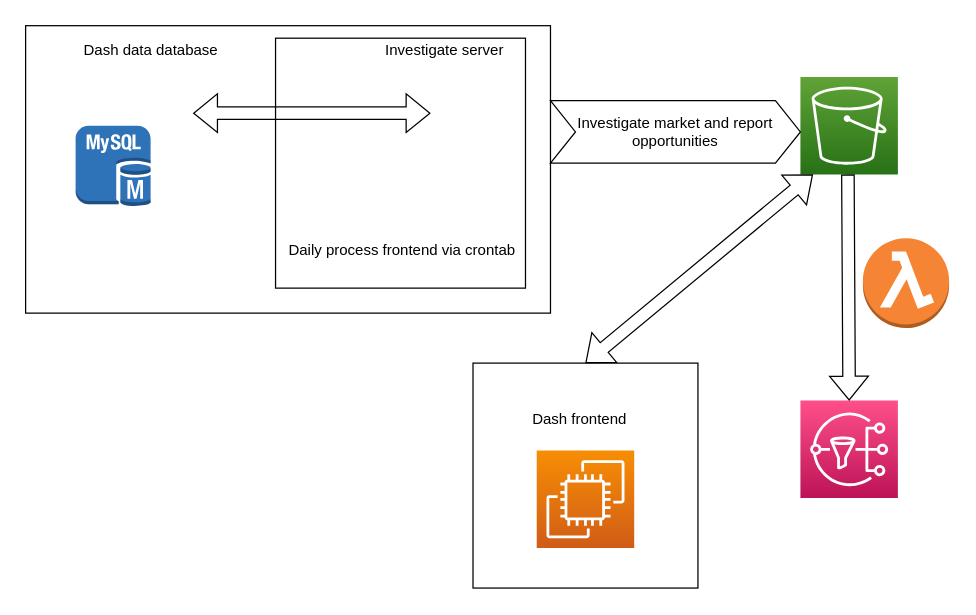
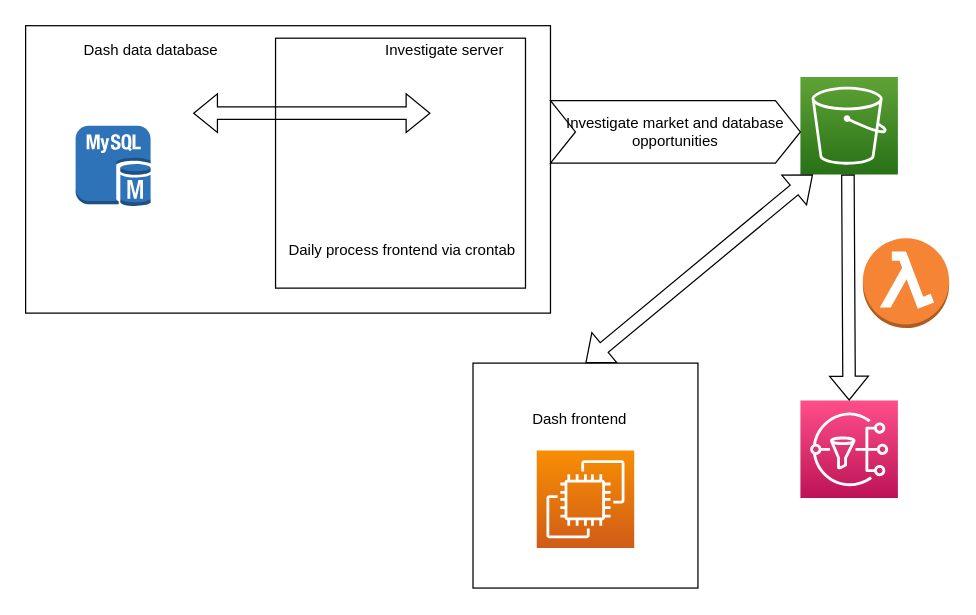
  <mxCell id="0" />
  <mxCell id="1" parent="0" />
  <mxCell id="2" value="" style="whiteSpace=wrap;html=1;aspect=fixed;" vertex="1" parent="1"><mxGeometry x="378" y="290" width="180" height="180" as="geometry" /></mxCell>
  <mxCell id="3" value="" style="rounded=0;whiteSpace=wrap;html=1;" vertex="1" parent="1"><mxGeometry x="20" y="20" width="420" height="230" as="geometry" /></mxCell>
  <mxCell id="4" value="" style="whiteSpace=wrap;html=1;aspect=fixed;" vertex="1" parent="1"><mxGeometry x="220" y="30" width="200" height="200" as="geometry" /></mxCell>
  <mxCell id="5" value="" style="shape=image;html=1;verticalAlign=top;verticalLabelPosition=bottom;labelBackgroundColor=#ffffff;imageAspect=0;aspect=fixed;image=https://cdn1.iconfinder.com/data/icons/fruit-136/64/Fruit_iconfree_Filled_Outline_raspberry-healthy-organic-food-fruit_icon-128.png" vertex="1" parent="1"><mxGeometry x="80" y="50" width="80" height="80" as="geometry" /></mxCell>
  <mxCell id="6" value="" style="shape=image;html=1;verticalAlign=top;verticalLabelPosition=bottom;labelBackgroundColor=#ffffff;imageAspect=0;aspect=fixed;image=https://cdn1.iconfinder.com/data/icons/fruit-136/64/Fruit_iconfree_Filled_Outline_raspberry-healthy-organic-food-fruit_icon-128.png" vertex="1" parent="1"><mxGeometry x="340" y="50" width="80" height="80" as="geometry" /></mxCell>
  <mxCell id="7" value="" style="sketch=0;points=[[0,0,0],[0.25,0,0],[0.5,0,0],[0.75,0,0],[1,0,0],[0,1,0],[0.25,1,0],[0.5,1,0],[0.75,1,0],[1,1,0],[0,0.25,0],[0,0.5,0],[0,0.75,0],[1,0.25,0],[1,0.5,0],[1,0.75,0]];outlineConnect=0;fontColor=#232F3E;gradientColor=#60A337;gradientDirection=north;fillColor=#277116;strokeColor=#ffffff;dashed=0;verticalLabelPosition=bottom;verticalAlign=top;align=center;html=1;fontSize=12;fontStyle=0;aspect=fixed;shape=mxgraph.aws4.resourceIcon;resIcon=mxgraph.aws4.s3;" vertex="1" parent="1"><mxGeometry x="640" y="61" width="78" height="78" as="geometry" /></mxCell>
  <mxCell id="8" value="" style="sketch=0;points=[[0,0,0],[0.25,0,0],[0.5,0,0],[0.75,0,0],[1,0,0],[0,1,0],[0.25,1,0],[0.5,1,0],[0.75,1,0],[1,1,0],[0,0.25,0],[0,0.5,0],[0,0.75,0],[1,0.25,0],[1,0.5,0],[1,0.75,0]];outlineConnect=0;fontColor=#232F3E;gradientColor=#FF4F8B;gradientDirection=north;fillColor=#BC1356;strokeColor=#ffffff;dashed=0;verticalLabelPosition=bottom;verticalAlign=top;align=center;html=1;fontSize=12;fontStyle=0;aspect=fixed;shape=mxgraph.aws4.resourceIcon;resIcon=mxgraph.aws4.sns;" vertex="1" parent="1"><mxGeometry x="640" y="320" width="78" height="78" as="geometry" /></mxCell>
  <mxCell id="9" value="" style="shape=image;html=1;verticalAlign=top;verticalLabelPosition=bottom;labelBackgroundColor=#ffffff;imageAspect=0;aspect=fixed;image=https://cdn4.iconfinder.com/data/icons/scripting-and-programming-languages/512/660277-Python_logo-128.png" vertex="1" parent="1"><mxGeometry x="250" y="68.25" width="128" height="128" as="geometry" /></mxCell>
  <mxCell id="10" value="" style="outlineConnect=0;dashed=0;verticalLabelPosition=bottom;verticalAlign=top;align=center;html=1;shape=mxgraph.aws3.mysql_db_instance;fillColor=#2E73B8;gradientColor=none;" vertex="1" parent="1"><mxGeometry x="60" y="100" width="60" height="64.5" as="geometry" /></mxCell>
  <mxCell id="11" value="" style="sketch=0;points=[[0,0,0],[0.25,0,0],[0.5,0,0],[0.75,0,0],[1,0,0],[0,1,0],[0.25,1,0],[0.5,1,0],[0.75,1,0],[1,1,0],[0,0.25,0],[0,0.5,0],[0,0.75,0],[1,0.25,0],[1,0.5,0],[1,0.75,0]];outlineConnect=0;fontColor=#232F3E;gradientColor=#F78E04;gradientDirection=north;fillColor=#D05C17;strokeColor=#ffffff;dashed=0;verticalLabelPosition=bottom;verticalAlign=top;align=center;html=1;fontSize=12;fontStyle=0;aspect=fixed;shape=mxgraph.aws4.resourceIcon;resIcon=mxgraph.aws4.ec2;" vertex="1" parent="1"><mxGeometry x="429" y="360" width="78" height="78" as="geometry" /></mxCell>
  <mxCell id="12" value="" style="shape=flexArrow;endArrow=classic;startArrow=classic;html=1;rounded=0;" edge="1" parent="1"><mxGeometry width="100" height="100" relative="1" as="geometry"><mxPoint x="154" y="90" as="sourcePoint" /><mxPoint x="344" y="90" as="targetPoint" /></mxGeometry></mxCell>
  <mxCell id="13" value="Dash data database" style="text;html=1;align=center;verticalAlign=middle;resizable=0;points=[];autosize=1;strokeColor=none;fillColor=none;" vertex="1" parent="1"><mxGeometry x="55" y="30" width="130" height="20" as="geometry" /></mxCell>
  <mxCell id="14" value="Investigate server" style="text;html=1;align=center;verticalAlign=middle;resizable=0;points=[];autosize=1;strokeColor=none;fillColor=none;" vertex="1" parent="1"><mxGeometry x="290" y="30" width="130" height="20" as="geometry" /></mxCell>
- <mxCell id="15" value="Investigate market and report opportunities" style="shape=step;perimeter=stepPerimeter;whiteSpace=wrap;html=1;fixedSize=1;" vertex="1" parent="1"><mxGeometry x="440" y="80" width="200" height="50" as="geometry" /></mxCell>
+ <mxCell id="15" value="Investigate market and database opportunities" style="shape=step;perimeter=stepPerimeter;whiteSpace=wrap;html=1;fixedSize=1;" vertex="1" parent="1"><mxGeometry x="440" y="80" width="200" height="50" as="geometry" /></mxCell>
  <mxCell id="16" value="Daily process frontend via crontab" style="text;html=1;align=center;verticalAlign=middle;resizable=0;points=[];autosize=1;strokeColor=none;fillColor=none;" vertex="1" parent="1"><mxGeometry x="216" y="190" width="210" height="20" as="geometry" /></mxCell>
  <mxCell id="17" value="" style="outlineConnect=0;dashed=0;verticalLabelPosition=bottom;verticalAlign=top;align=center;html=1;shape=mxgraph.aws3.lambda_function;fillColor=#F58534;gradientColor=none;" vertex="1" parent="1"><mxGeometry x="690" y="190" width="69" height="72" as="geometry" /></mxCell>
  <mxCell id="18" value="" style="shape=flexArrow;endArrow=classic;html=1;rounded=0;entryX=0.5;entryY=0;entryDx=0;entryDy=0;entryPerimeter=0;" edge="1" parent="1" target="8"><mxGeometry width="50" height="50" relative="1" as="geometry"><mxPoint x="678" y="139" as="sourcePoint" /><mxPoint x="728" y="89" as="targetPoint" /></mxGeometry></mxCell>
  <mxCell id="19" value="Dash frontend" style="text;html=1;align=center;verticalAlign=middle;resizable=0;points=[];autosize=1;strokeColor=none;fillColor=none;" vertex="1" parent="1"><mxGeometry x="418" y="325" width="90" height="20" as="geometry" /></mxCell>
  <mxCell id="20" value="" style="shape=flexArrow;endArrow=classic;startArrow=classic;html=1;rounded=0;exitX=0.5;exitY=0;exitDx=0;exitDy=0;" edge="1" parent="1" source="2"><mxGeometry width="100" height="100" relative="1" as="geometry"><mxPoint x="550" y="239" as="sourcePoint" /><mxPoint x="650" y="139" as="targetPoint" /></mxGeometry></mxCell>
